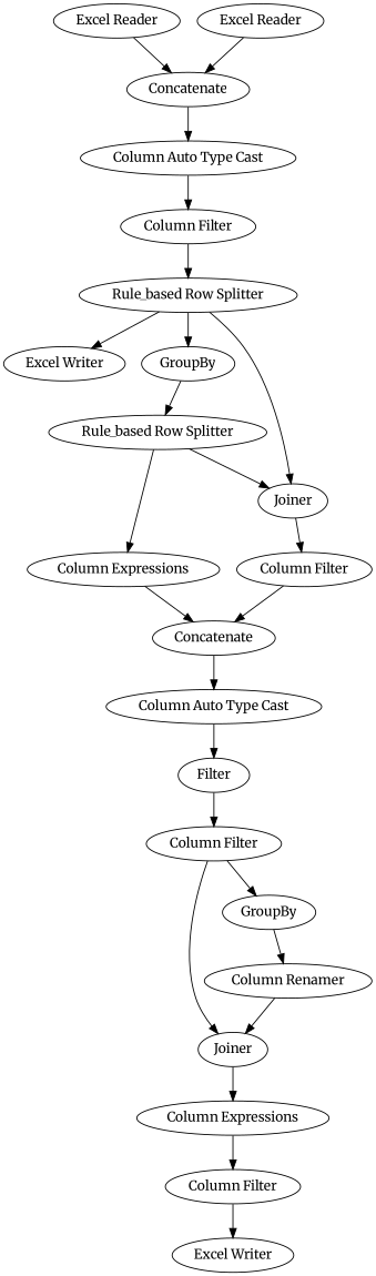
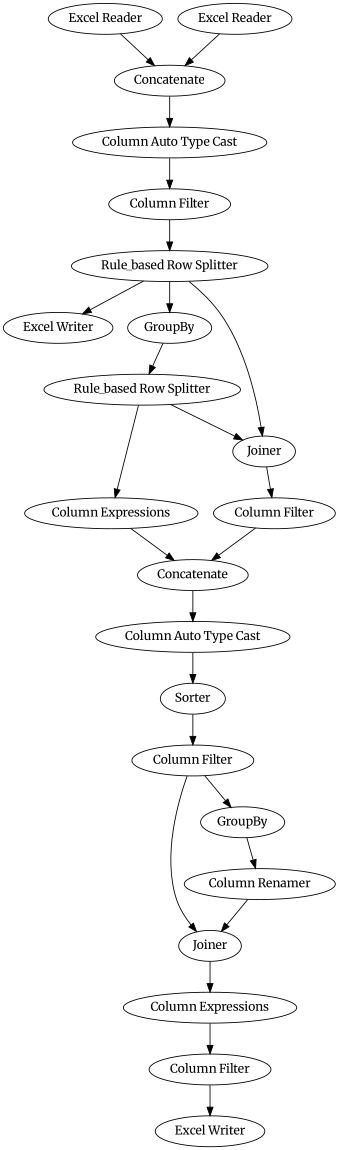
  digraph {
    rankdir=TB
    fontname=Merriweather
    node [fontname=Merriweather]
    edge [fontname=Merriweather]
    n1 [label="Excel Reader"]
    n2 [label=Concatenate]
    n3 [label="Excel Reader"]
    n4 [label="Column Auto Type Cast"]
    n5 [label="Column Filter"]
    n6 [label="Rule_based Row Splitter"]
    n7 [label="Excel Writer"]
    n8 [label=GroupBy]
    n9 [label=Joiner]
    n10 [label="Rule_based Row Splitter"]
    n11 [label="Column Expressions"]
    n12 [label="Column Filter"]
    n13 [label=Concatenate]
    n14 [label="Column Auto Type Cast"]
-   n15 [label=Filter]
+   n15 [label=Sorter]
    n16 [label="Column Filter"]
    n17 [label=Joiner]
    n18 [label=GroupBy]
    n19 [label="Column Expressions"]
    n20 [label="Column Renamer"]
    n21 [label="Column Filter"]
    n22 [label="Excel Writer"]
    n1 -> n2
    n2 -> n4
    n3 -> n2
    n4 -> n5
    n5 -> n6
    n6 -> n7
    n6 -> n8
    n6 -> n9
    n8 -> n10
    n9 -> n12
    n10 -> n9
    n10 -> n11
    n11 -> n13
    n12 -> n13
    n13 -> n14
    n14 -> n15
    n15 -> n16
    n16 -> n17
    n16 -> n18
    n17 -> n19
    n18 -> n20
    n19 -> n21
    n20 -> n17
    n21 -> n22
  }
